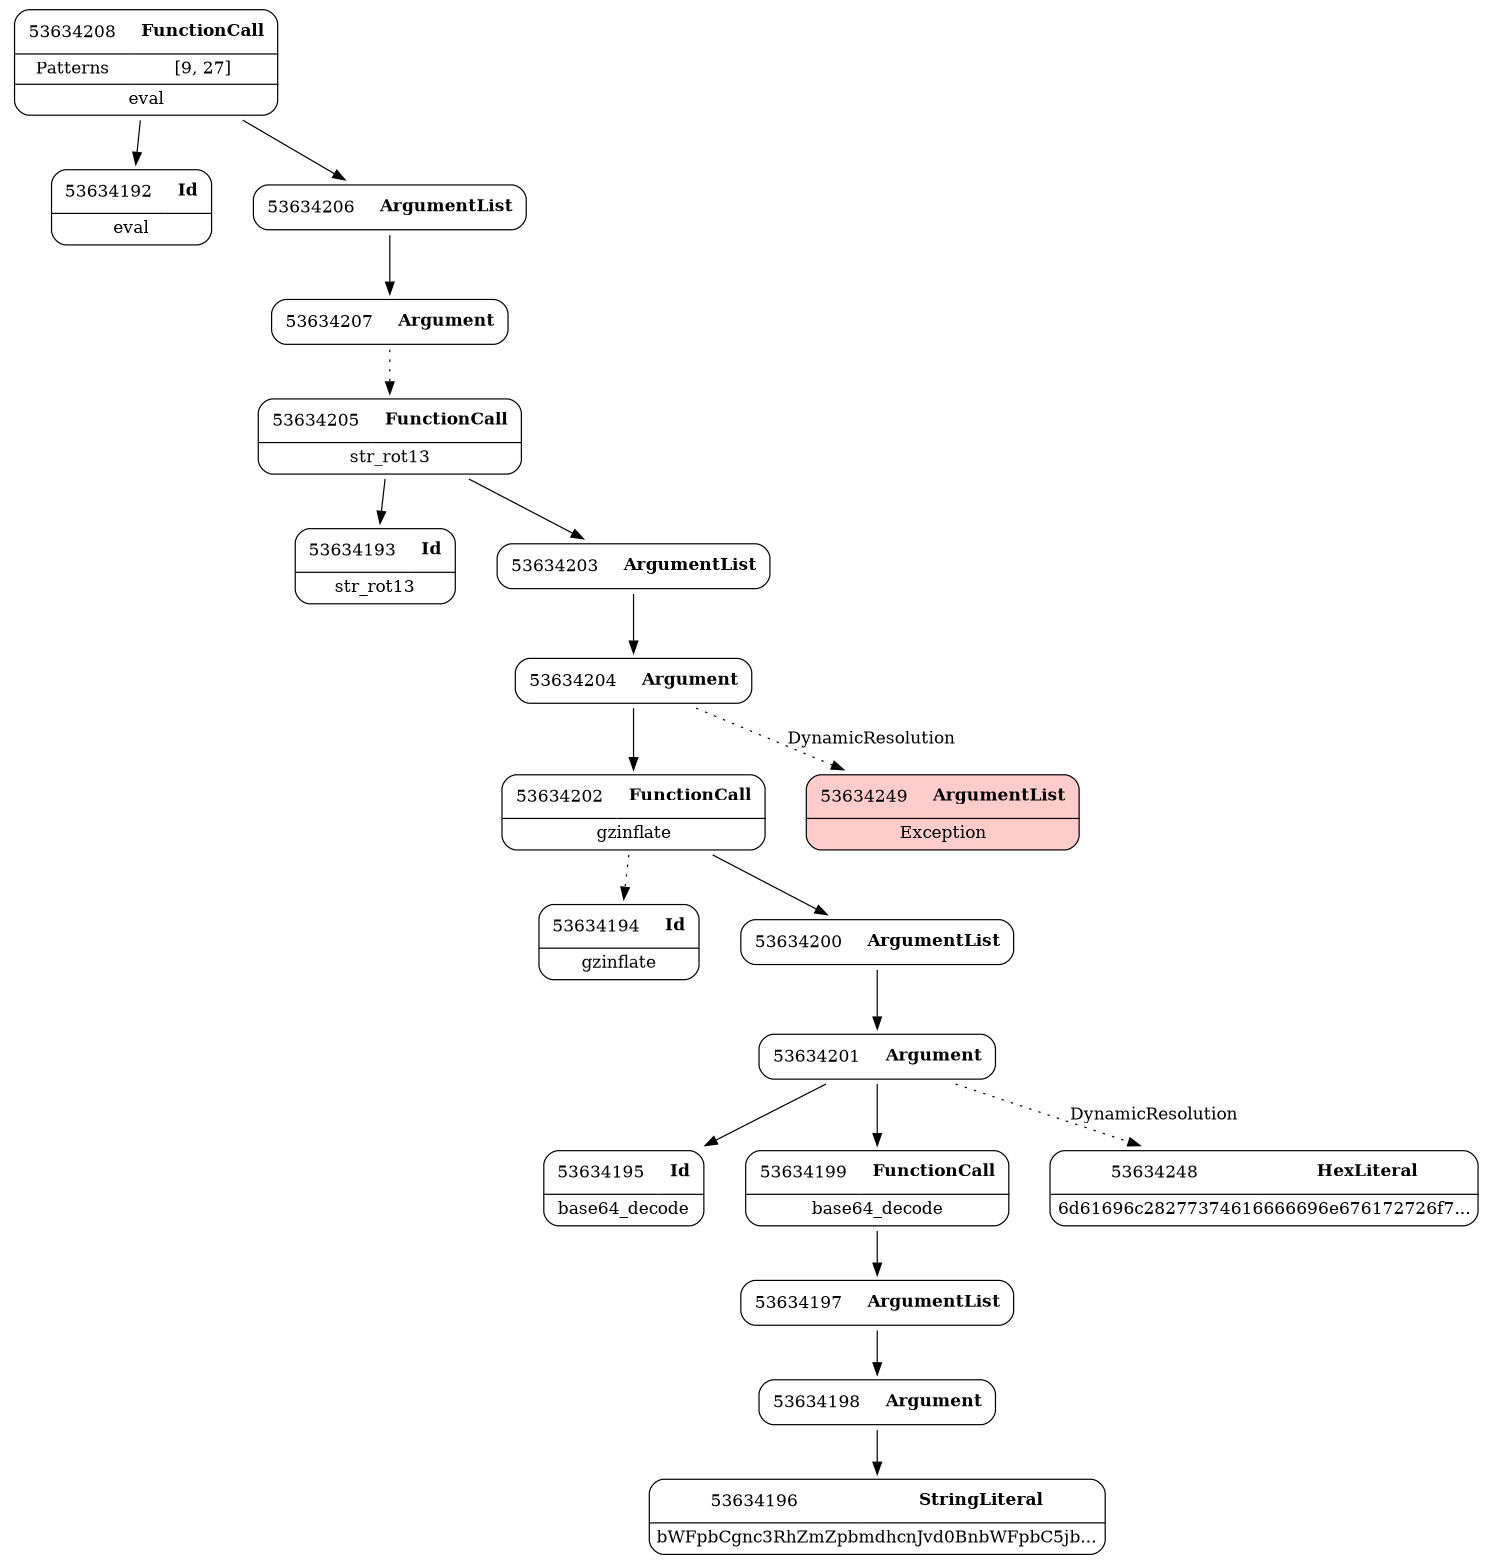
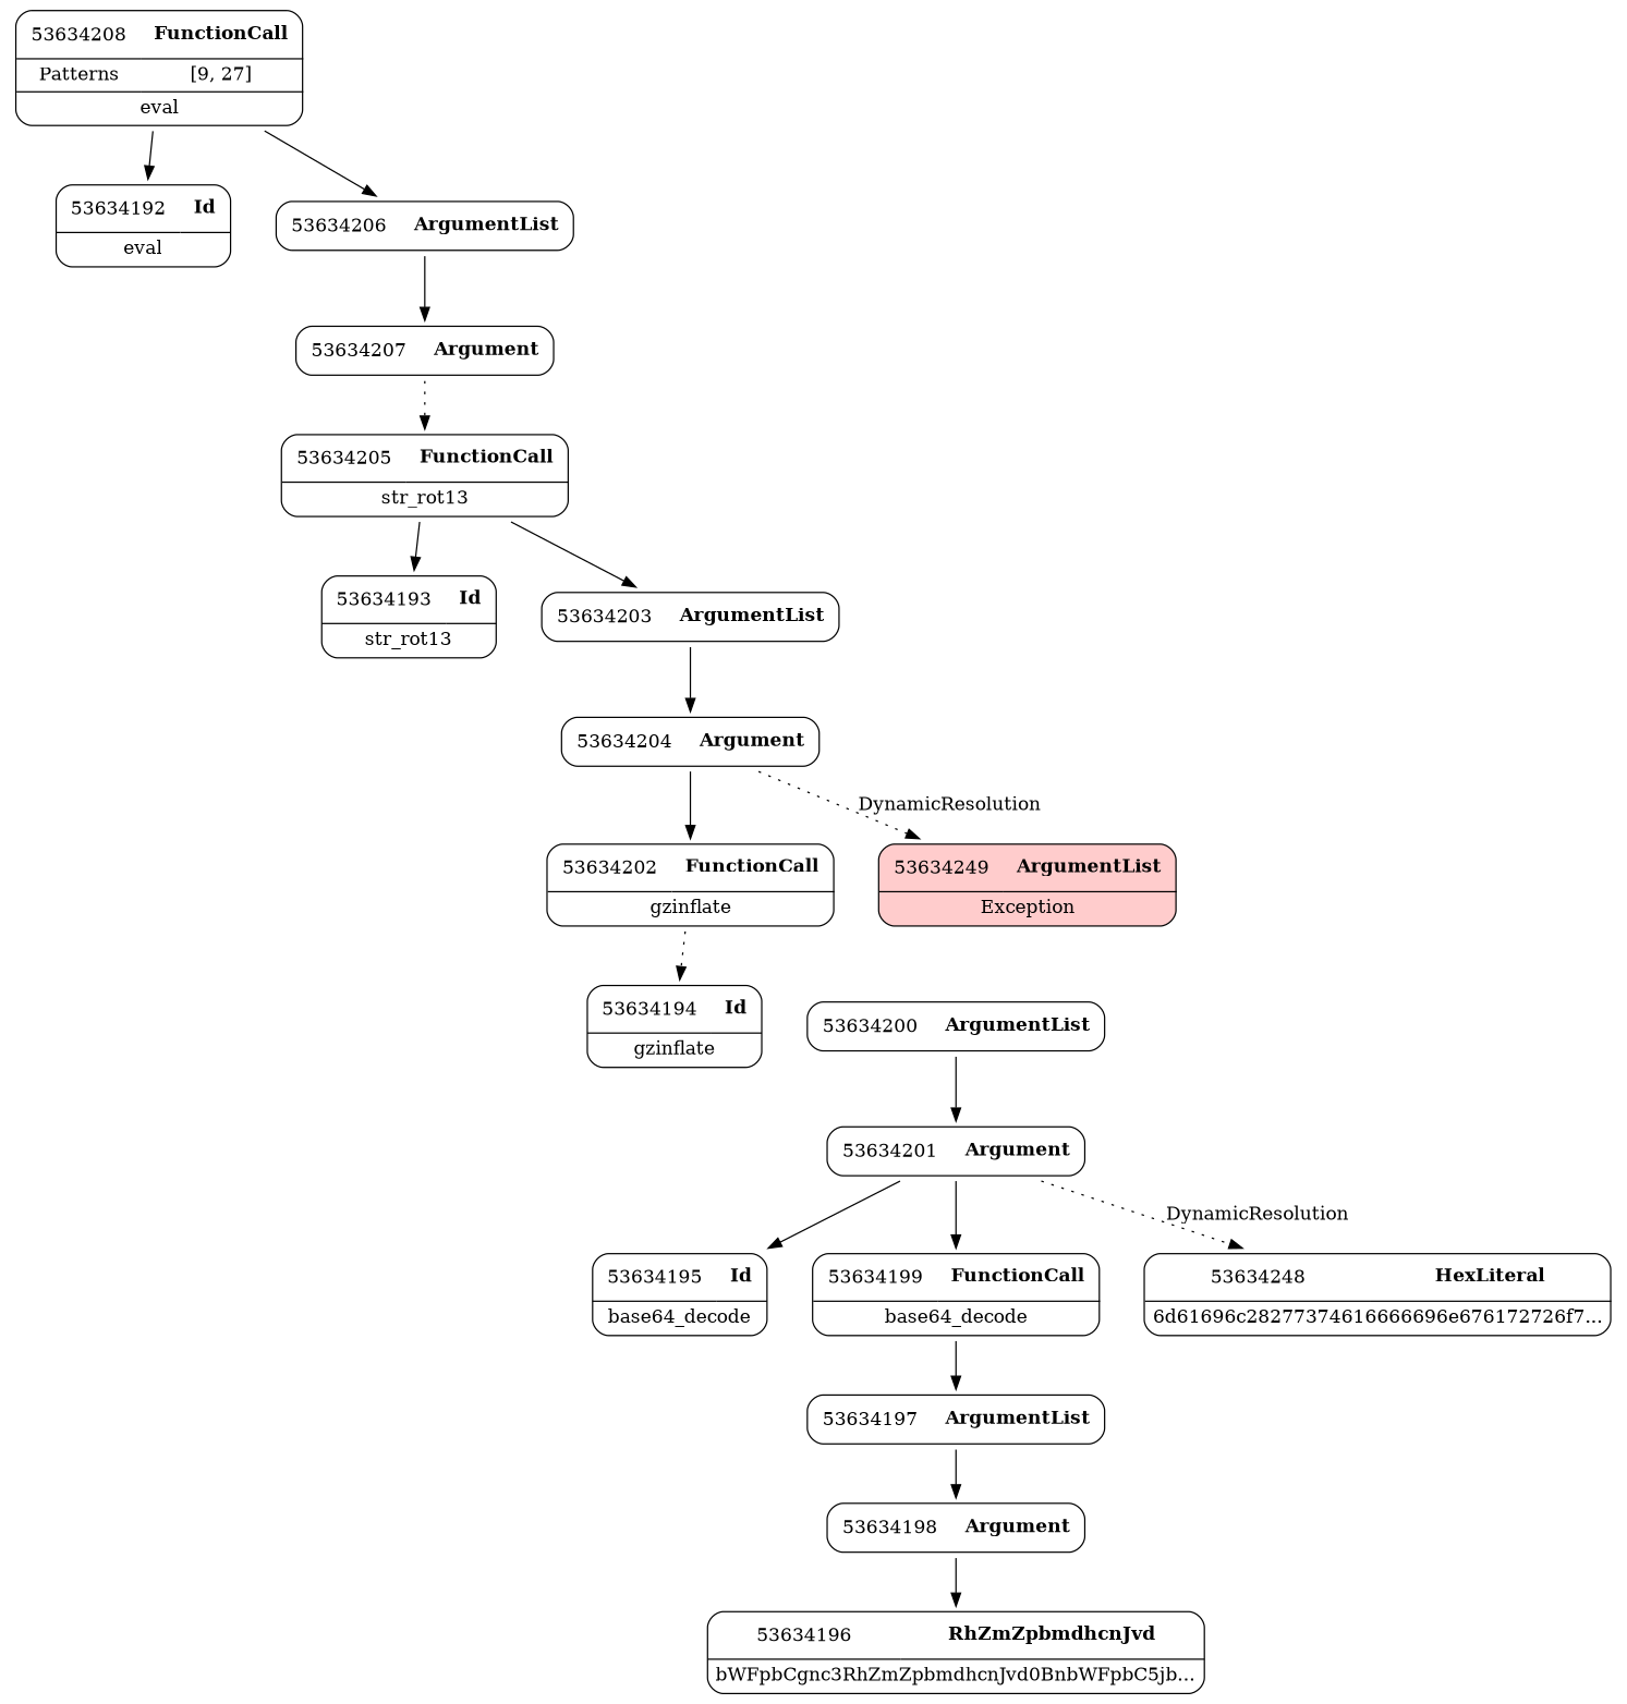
  digraph {
    node [shape=none]
    edge [weight=2]
    n1 [label=<<TABLE border='1' cellspacing='0' cellpadding='10' style='rounded' ><TR><TD border='0'>53634194</TD><TD border='0'><B>Id</B></TD></TR><HR/><TR><TD border='0' cellpadding='5' colspan='2'>gzinflate</TD></TR></TABLE>>]
    n2 [label=<<TABLE border='1' cellspacing='0' cellpadding='10' style='rounded' ><TR><TD border='0'>53634195</TD><TD border='0'><B>Id</B></TD></TR><HR/><TR><TD border='0' cellpadding='5' colspan='2'>base64_decode</TD></TR></TABLE>>]
    n3 [label=<<TABLE border='1' cellspacing='0' cellpadding='10' style='rounded' ><TR><TD border='0'>53634192</TD><TD border='0'><B>Id</B></TD></TR><HR/><TR><TD border='0' cellpadding='5' colspan='2'>eval</TD></TR></TABLE>>]
    n4 [label=<<TABLE border='1' cellspacing='0' cellpadding='10' style='rounded' ><TR><TD border='0'>53634193</TD><TD border='0'><B>Id</B></TD></TR><HR/><TR><TD border='0' cellpadding='5' colspan='2'>str_rot13</TD></TR></TABLE>>]
    n5 [label=<<TABLE border='1' cellspacing='0' cellpadding='10' style='rounded' ><TR><TD border='0'>53634198</TD><TD border='0'><B>Argument</B></TD></TR></TABLE>>]
-   n6 [label=<<TABLE border='1' cellspacing='0' cellpadding='10' style='rounded' ><TR><TD border='0'>53634196</TD><TD border='0'><B>StringLiteral</B></TD></TR><HR/><TR><TD border='0' cellpadding='5' colspan='2'>bWFpbCgnc3RhZmZpbmdhcnJvd0BnbWFpbC5jb...</TD></TR></TABLE>>]
+   n6 [label=<<TABLE border='1' cellspacing='0' cellpadding='10' style='rounded' ><TR><TD border='0'>53634196</TD><TD border='0'><B>RhZmZpbmdhcnJvd</B></TD></TR><HR/><TR><TD border='0' cellpadding='5' colspan='2'>bWFpbCgnc3RhZmZpbmdhcnJvd0BnbWFpbC5jb...</TD></TR></TABLE>>]
    n7 [label=<<TABLE border='1' cellspacing='0' cellpadding='10' style='rounded' ><TR><TD border='0'>53634199</TD><TD border='0'><B>FunctionCall</B></TD></TR><HR/><TR><TD border='0' cellpadding='5' colspan='2'>base64_decode</TD></TR></TABLE>>]
    n8 [label=<<TABLE border='1' cellspacing='0' cellpadding='10' style='rounded' ><TR><TD border='0'>53634197</TD><TD border='0'><B>ArgumentList</B></TD></TR></TABLE>>]
    n9 [label=<<TABLE border='1' cellspacing='0' cellpadding='10' style='rounded' ><TR><TD border='0'>53634202</TD><TD border='0'><B>FunctionCall</B></TD></TR><HR/><TR><TD border='0' cellpadding='5' colspan='2'>gzinflate</TD></TR></TABLE>>]
    n10 [label=<<TABLE border='1' cellspacing='0' cellpadding='10' style='rounded' ><TR><TD border='0'>53634200</TD><TD border='0'><B>ArgumentList</B></TD></TR></TABLE>>]
    n11 [label=<<TABLE border='1' cellspacing='0' cellpadding='10' style='rounded' ><TR><TD border='0'>53634201</TD><TD border='0'><B>Argument</B></TD></TR></TABLE>>]
    n12 [label=<<TABLE border='1' cellspacing='0' cellpadding='10' style='rounded' ><TR><TD border='0'>53634248</TD><TD border='0'><B>HexLiteral</B></TD></TR><HR/><TR><TD border='0' cellpadding='5' colspan='2'>6d61696c28277374616666696e676172726f7...</TD></TR></TABLE>>]
    n13 [label=<<TABLE border='1' cellspacing='0' cellpadding='10' style='rounded' ><TR><TD border='0'>53634203</TD><TD border='0'><B>ArgumentList</B></TD></TR></TABLE>>]
    n14 [label=<<TABLE border='1' cellspacing='0' cellpadding='10' style='rounded' ><TR><TD border='0'>53634204</TD><TD border='0'><B>Argument</B></TD></TR></TABLE>>]
    n15 [label=<<TABLE border='1' cellspacing='0' cellpadding='10' style='rounded' bgcolor='#FFCCCC' ><TR><TD border='0'>53634249</TD><TD border='0'><B>ArgumentList</B></TD></TR><HR/><TR><TD border='0' cellpadding='5' colspan='2'>Exception</TD></TR></TABLE>>]
    n16 [label=<<TABLE border='1' cellspacing='0' cellpadding='10' style='rounded' ><TR><TD border='0'>53634206</TD><TD border='0'><B>ArgumentList</B></TD></TR></TABLE>>]
    n17 [label=<<TABLE border='1' cellspacing='0' cellpadding='10' style='rounded' ><TR><TD border='0'>53634207</TD><TD border='0'><B>Argument</B></TD></TR></TABLE>>]
    n18 [label=<<TABLE border='1' cellspacing='0' cellpadding='10' style='rounded' ><TR><TD border='0'>53634205</TD><TD border='0'><B>FunctionCall</B></TD></TR><HR/><TR><TD border='0' cellpadding='5' colspan='2'>str_rot13</TD></TR></TABLE>>]
    n19 [label=<<TABLE border='1' cellspacing='0' cellpadding='10' style='rounded' ><TR><TD border='0'>53634208</TD><TD border='0'><B>FunctionCall</B></TD></TR><HR/><TR><TD border='0' cellpadding='5'>Patterns</TD><TD border='0' cellpadding='5'>[9, 27]</TD></TR><HR/><TR><TD border='0' cellpadding='5' colspan='2'>eval</TD></TR></TABLE>>]
    n5 -> n6
    n7 -> n8
    n8 -> n5
    n9 -> n1 [style=dotted]
-   n9 -> n10
    n10 -> n11
    n11 -> n2
    n11 -> n7
    n11 -> n12 [label=DynamicResolution style=dotted weight=""]
    n13 -> n14
    n14 -> n9
    n14 -> n15 [label=DynamicResolution style=dotted weight=""]
    n16 -> n17
    n17 -> n18 [style=dotted]
    n18 -> n4
    n18 -> n13
    n19 -> n3
    n19 -> n16
  }
